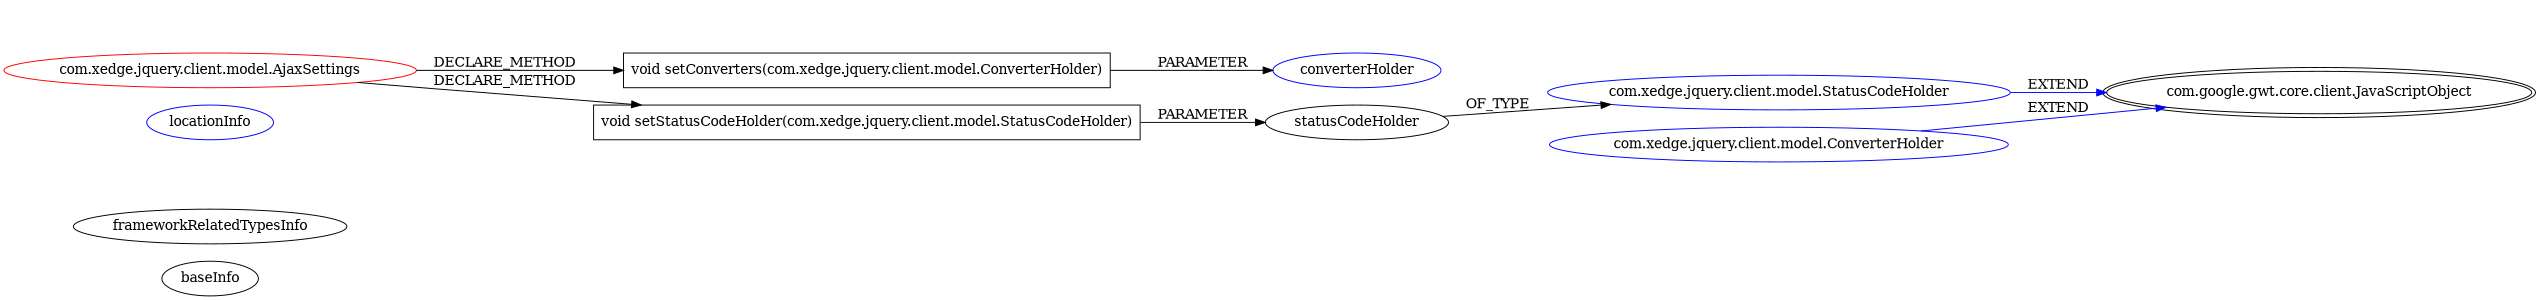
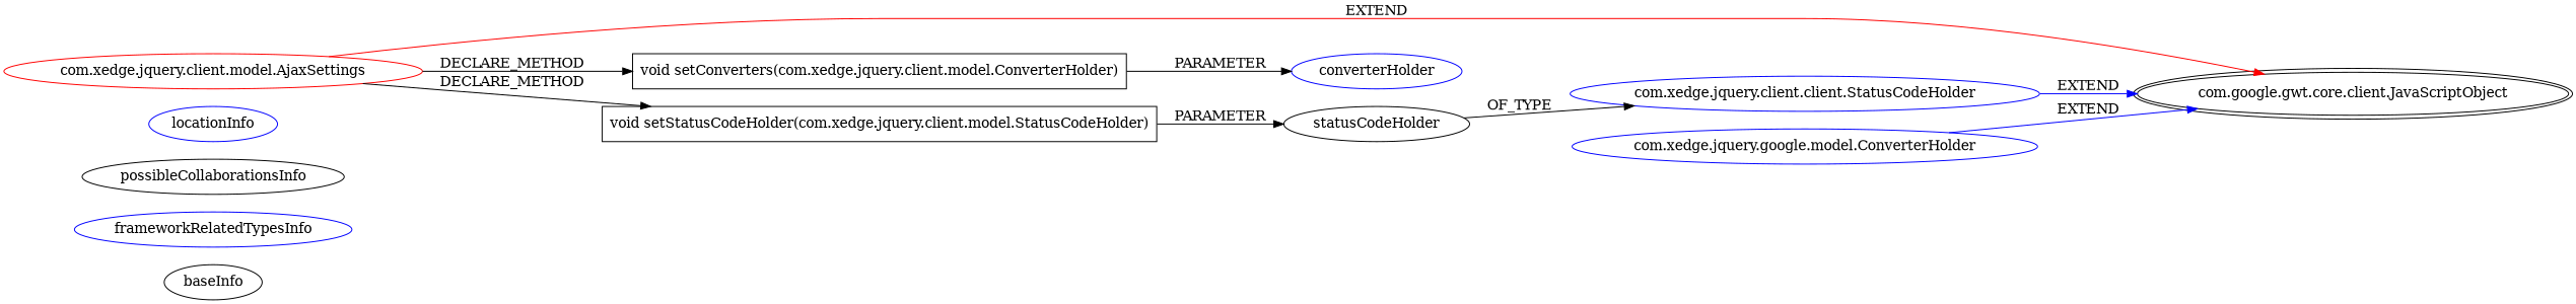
  digraph {
    rankdir=LR
    node [isFrameworkType=false]
    baseInfo [category=extension_graph graphId=937 isAnonymous=false possibleRelation=true isFrameworkType=""]
-   frameworkRelatedTypesInfo [0="com.google.gwt.core.client.JavaScriptObject" isFrameworkType=""]
+   frameworkRelatedTypesInfo [0="com.google.gwt.core.client.JavaScriptObject" color=blue isFrameworkType=""]
+   possibleCollaborationsInfo [0="937~CLIENT_METHOD_DECLARATION-PARAMETER_DECLARATION-~com.google.gwt.core.client.JavaScriptObject ~com.google.gwt.core.client.JavaScriptObject ~false~false" isFrameworkType=""]
    locationInfo [color=blue contextSignature=AjaxSettings filePath="/brychcy-gwt-jquery/gwt-jquery-master/src/com/xedge/jquery/client/model/AjaxSettings.java" graphId=937 projectName="brychcy-gwt-jquery" isFrameworkType=""]
    n5 [color=red label="com.xedge.jquery.client.model.AjaxSettings" vertexType=ROOT_CLIENT_CLASS_DECLARATION]
    n6 [isFrameworkType=true label="com.google.gwt.core.client.JavaScriptObject" peripheries=2 vertexType=FRAMEWORK_CLASS_TYPE]
    n7 [label="void setConverters(com.xedge.jquery.client.model.ConverterHolder)" shape=box vertexType=CLIENT_METHOD_DECLARATION]
    n8 [label="void setStatusCodeHolder(com.xedge.jquery.client.model.StatusCodeHolder)" shape=box vertexType=CLIENT_METHOD_DECLARATION]
    n9 [color=blue label=converterHolder vertexType=PARAMETER_DECLARATION]
    n10 [label=statusCodeHolder vertexType=PARAMETER_DECLARATION]
-   n11 [color=blue label="com.xedge.jquery.client.model.ConverterHolder" vertexType=REFERENCE_CLIENT_CLASS_DECLARATION]
-   n12 [color=blue label="com.xedge.jquery.client.model.StatusCodeHolder" vertexType=REFERENCE_CLIENT_CLASS_DECLARATION]
+   n11 [color=blue label="com.xedge.jquery.google.model.ConverterHolder" vertexType=REFERENCE_CLIENT_CLASS_DECLARATION]
+   n12 [color=blue label="com.xedge.jquery.client.client.StatusCodeHolder" vertexType=REFERENCE_CLIENT_CLASS_DECLARATION]
+   n5 -> n6 [color=red label=EXTEND]
    n5 -> n7 [label=DECLARE_METHOD]
    n5 -> n8 [label=DECLARE_METHOD]
    n7 -> n9 [label=PARAMETER]
    n8 -> n10 [label=PARAMETER]
    n10 -> n12 [label=OF_TYPE]
    n11 -> n6 [color=blue label=EXTEND]
    n12 -> n6 [color=blue label=EXTEND]
  }
